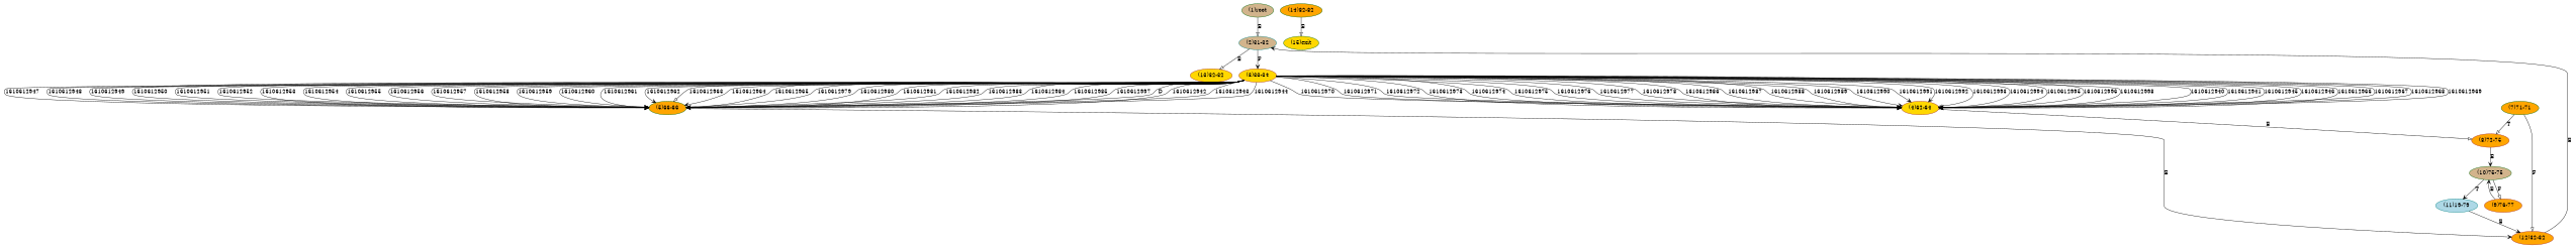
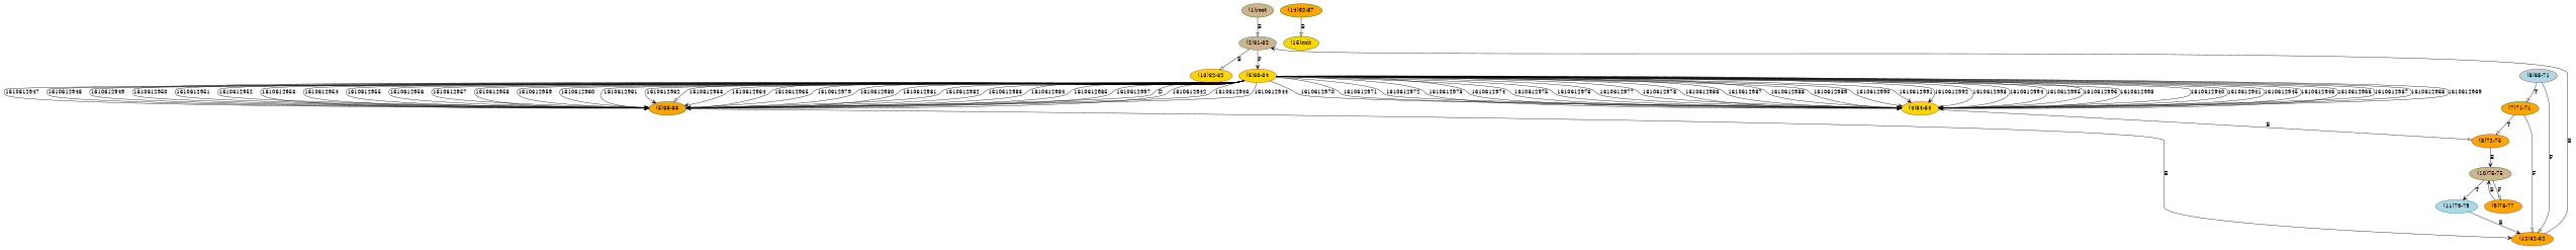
  digraph {
    node [color=brown fillcolor=orange style=filled]
    edge [arrowhead=onormal]
    n1 [color=darkgreen fillcolor=tan label="(1)root"]
    n2 [color=teal fillcolor=tan label="(2)31-32"]
    n3 [fillcolor=gold label="(13)32-32"]
    n4 [fillcolor=gold label="(3)33-34"]
-   n5 [fillcolor=gold label="(4)62-64"]
+   n5 [fillcolor=gold label="(4)64-64"]
    n6 [color=darkgreen label="(5)66-66"]
    n7 [label="(8)72-75"]
    n8 [label="(12)32-32"]
+   n9 [fillcolor=lightblue label="(6)68-71"]
    n10 [color=darkgreen label="(7)71-71"]
    n11 [color=darkgreen fillcolor=tan label="(10)75-75"]
    n12 [label="(9)76-77"]
-   n13 [color=teal fillcolor=lightblue label="(11)19-79"]
-   n14 [color=darkgreen label="(14)82-82"]
+   n13 [color=teal fillcolor=lightblue label="(11)79-79"]
+   n14 [color=darkgreen label="(14)82-87"]
    n15 [color=darkgreen fillcolor=gold label="(15)exit"]
    n1 -> n2 [label=E]
    n2 -> n3 [label=E]
    n2 -> n4 [arrowhead=vee label=F]
    n4 -> n5 [label=1610612940]
    n4 -> n5 [arrowhead=vee label=1610612941]
    n4 -> n5 [arrowhead=vee label=1610612945]
    n4 -> n5 [arrowhead=vee label=1610612946]
    n4 -> n5 [arrowhead=vee label=1610612966]
    n4 -> n5 [label=1610612967]
    n4 -> n5 [label=1610612968]
    n4 -> n5 [arrowhead=vee label=1610612969]
    n4 -> n5 [label=1610612970]
    n4 -> n5 [label=1610612971]
    n4 -> n5 [label=1610612972]
    n4 -> n5 [arrowhead=vee label=1610612973]
    n4 -> n5 [arrowhead=vee label=1610612974]
    n4 -> n5 [arrowhead=vee label=1610612975]
    n4 -> n5 [label=1610612976]
    n4 -> n5 [label=1610612977]
    n4 -> n5 [arrowhead=vee label=1610612978]
    n4 -> n5 [arrowhead=vee label=1610612986]
    n4 -> n5 [label=1610612987]
    n4 -> n5 [label=1610612988]
    n4 -> n5 [label=1610612989]
    n4 -> n5 [arrowhead=vee label=1610612990]
    n4 -> n5 [arrowhead=vee label=1610612991]
    n4 -> n5 [arrowhead=vee label=1610612992]
    n4 -> n5 [label=1610612993]
    n4 -> n5 [label=1610612994]
    n4 -> n5 [label=1610612995]
    n4 -> n5 [label=1610612996]
    n4 -> n5 [arrowhead=vee label=1610612998]
    n4 -> n6 [label=1610612942]
    n4 -> n6 [label=1610612943]
    n4 -> n6 [arrowhead=vee label=1610612944]
    n4 -> n6 [arrowhead=vee label=1610612947]
    n4 -> n6 [label=1610612948]
    n4 -> n6 [label=1610612949]
    n4 -> n6 [label=1610612950]
    n4 -> n6 [arrowhead=vee label=1610612951]
    n4 -> n6 [label=1610612952]
    n4 -> n6 [arrowhead=vee label=1610612953]
    n4 -> n6 [arrowhead=vee label=1610612954]
    n4 -> n6 [label=1610612955]
    n4 -> n6 [arrowhead=vee label=1610612956]
    n4 -> n6 [arrowhead=vee label=1610612957]
    n4 -> n6 [arrowhead=vee label=1610612958]
    n4 -> n6 [label=1610612959]
    n4 -> n6 [label=1610612960]
    n4 -> n6 [label=1610612961]
    n4 -> n6 [arrowhead=vee label=1610612962]
    n4 -> n6 [label=1610612963]
    n4 -> n6 [arrowhead=vee label=1610612964]
    n4 -> n6 [label=1610612965]
    n4 -> n6 [label=1610612979]
    n4 -> n6 [label=1610612980]
    n4 -> n6 [arrowhead=vee label=1610612981]
    n4 -> n6 [label=1610612982]
    n4 -> n6 [arrowhead=vee label=1610612983]
    n4 -> n6 [label=1610612984]
    n4 -> n6 [label=1610612985]
    n4 -> n6 [label=1610612997]
    n4 -> n6 [label=D]
    n5 -> n7 [label=E]
    n6 -> n8 [arrowhead=vee label=E]
    n7 -> n11 [arrowhead=vee label=E]
    n8 -> n2 [arrowhead=vee label=E]
+   n9 -> n8 [label=F]
+   n9 -> n10 [label=T]
    n10 -> n7 [label=T]
    n10 -> n8 [label=F]
    n11 -> n12 [label=F]
    n11 -> n13 [arrowhead=vee label=T]
    n12 -> n11 [arrowhead=vee label=E]
    n13 -> n8 [arrowhead=vee label=E]
    n14 -> n15 [label=E]
  }
